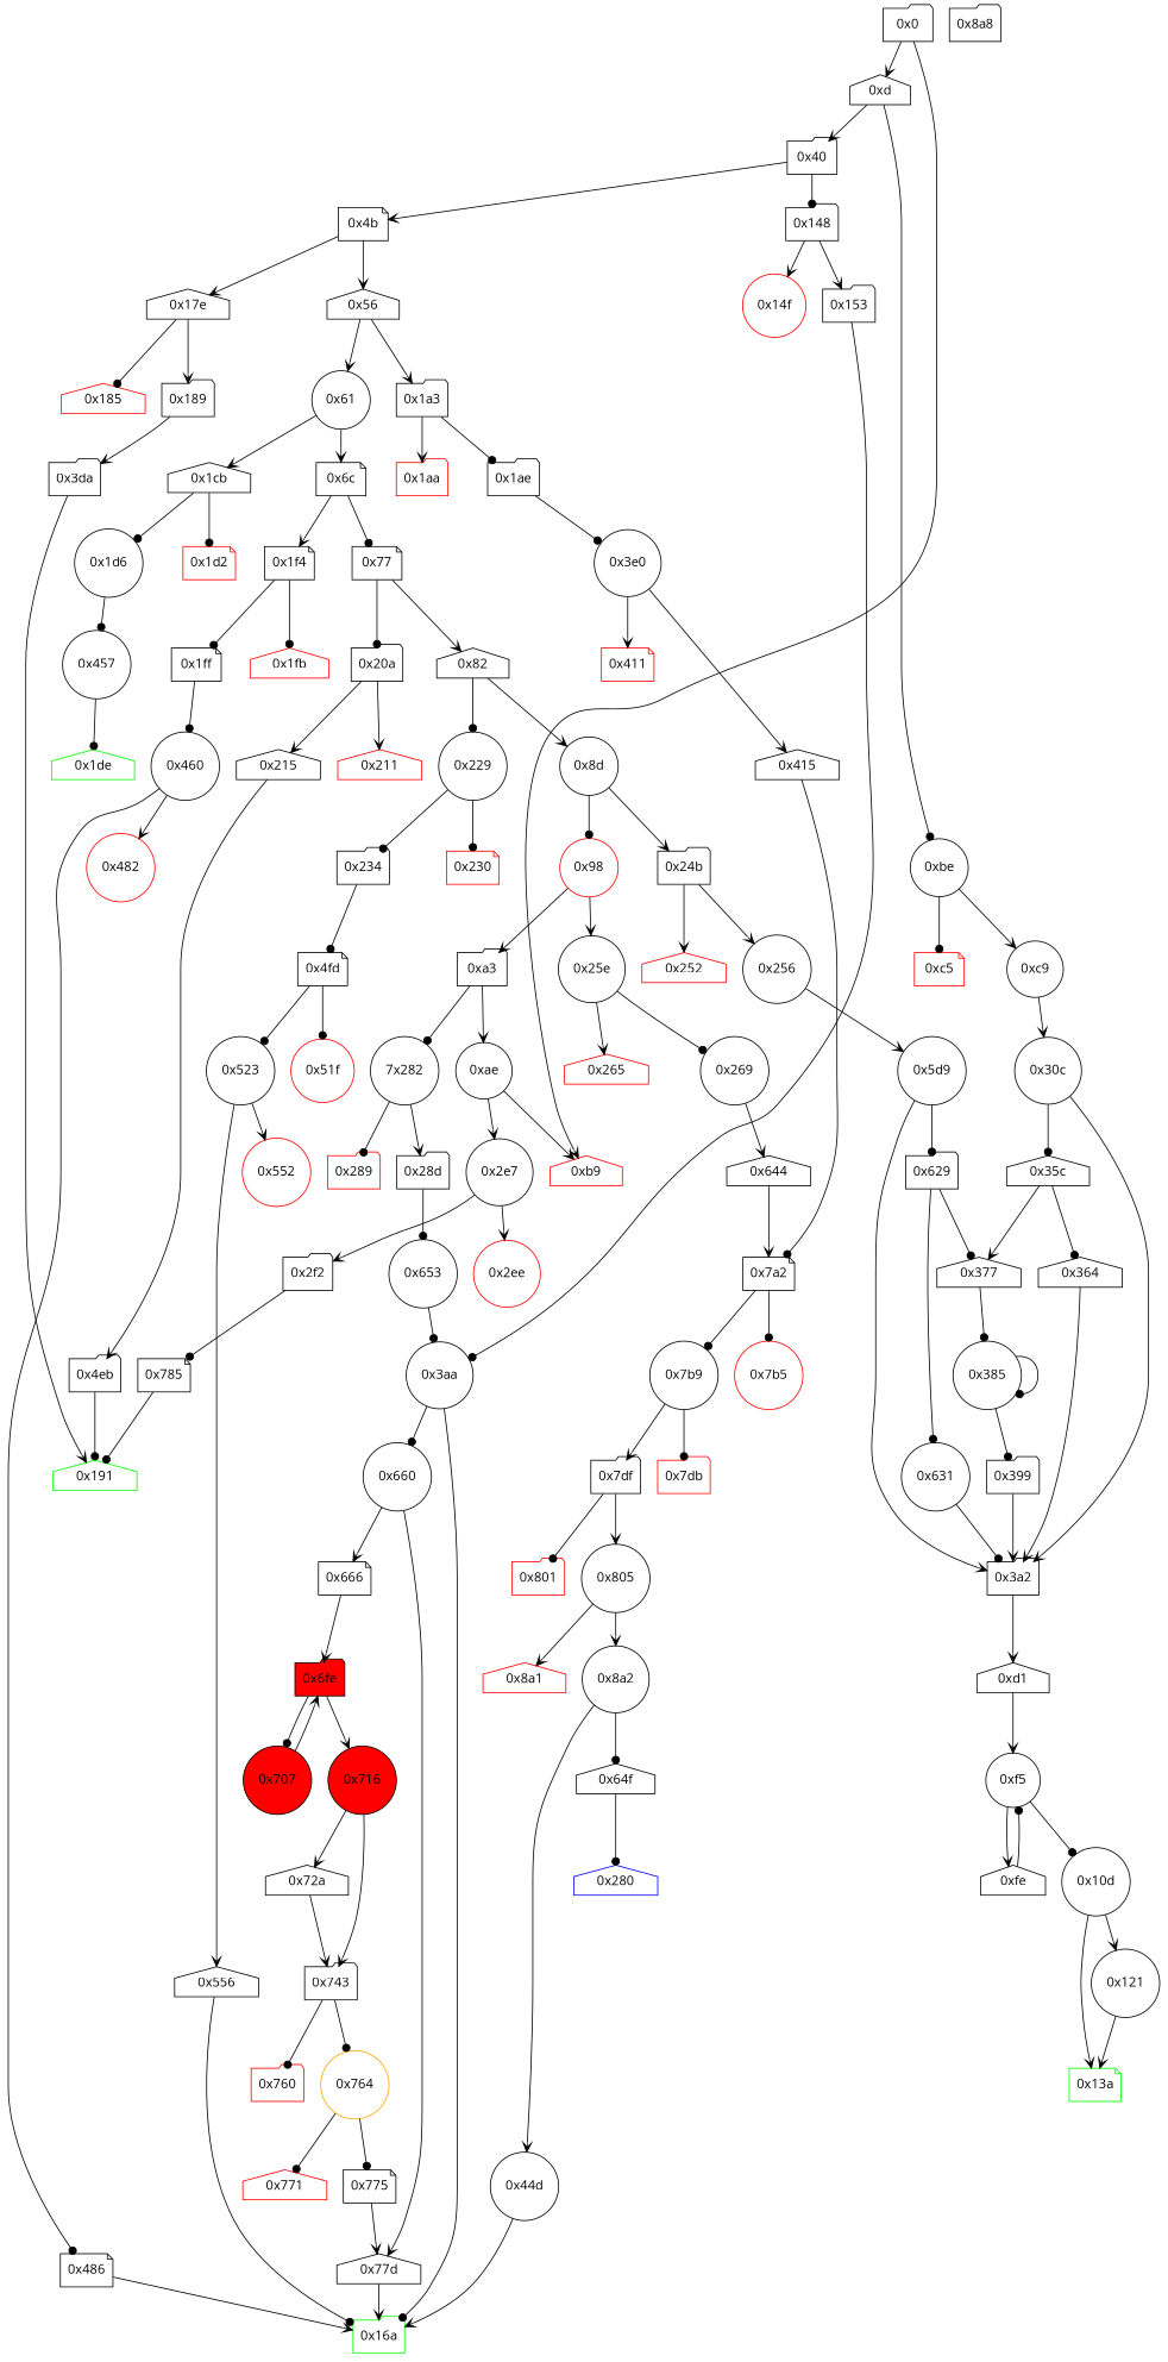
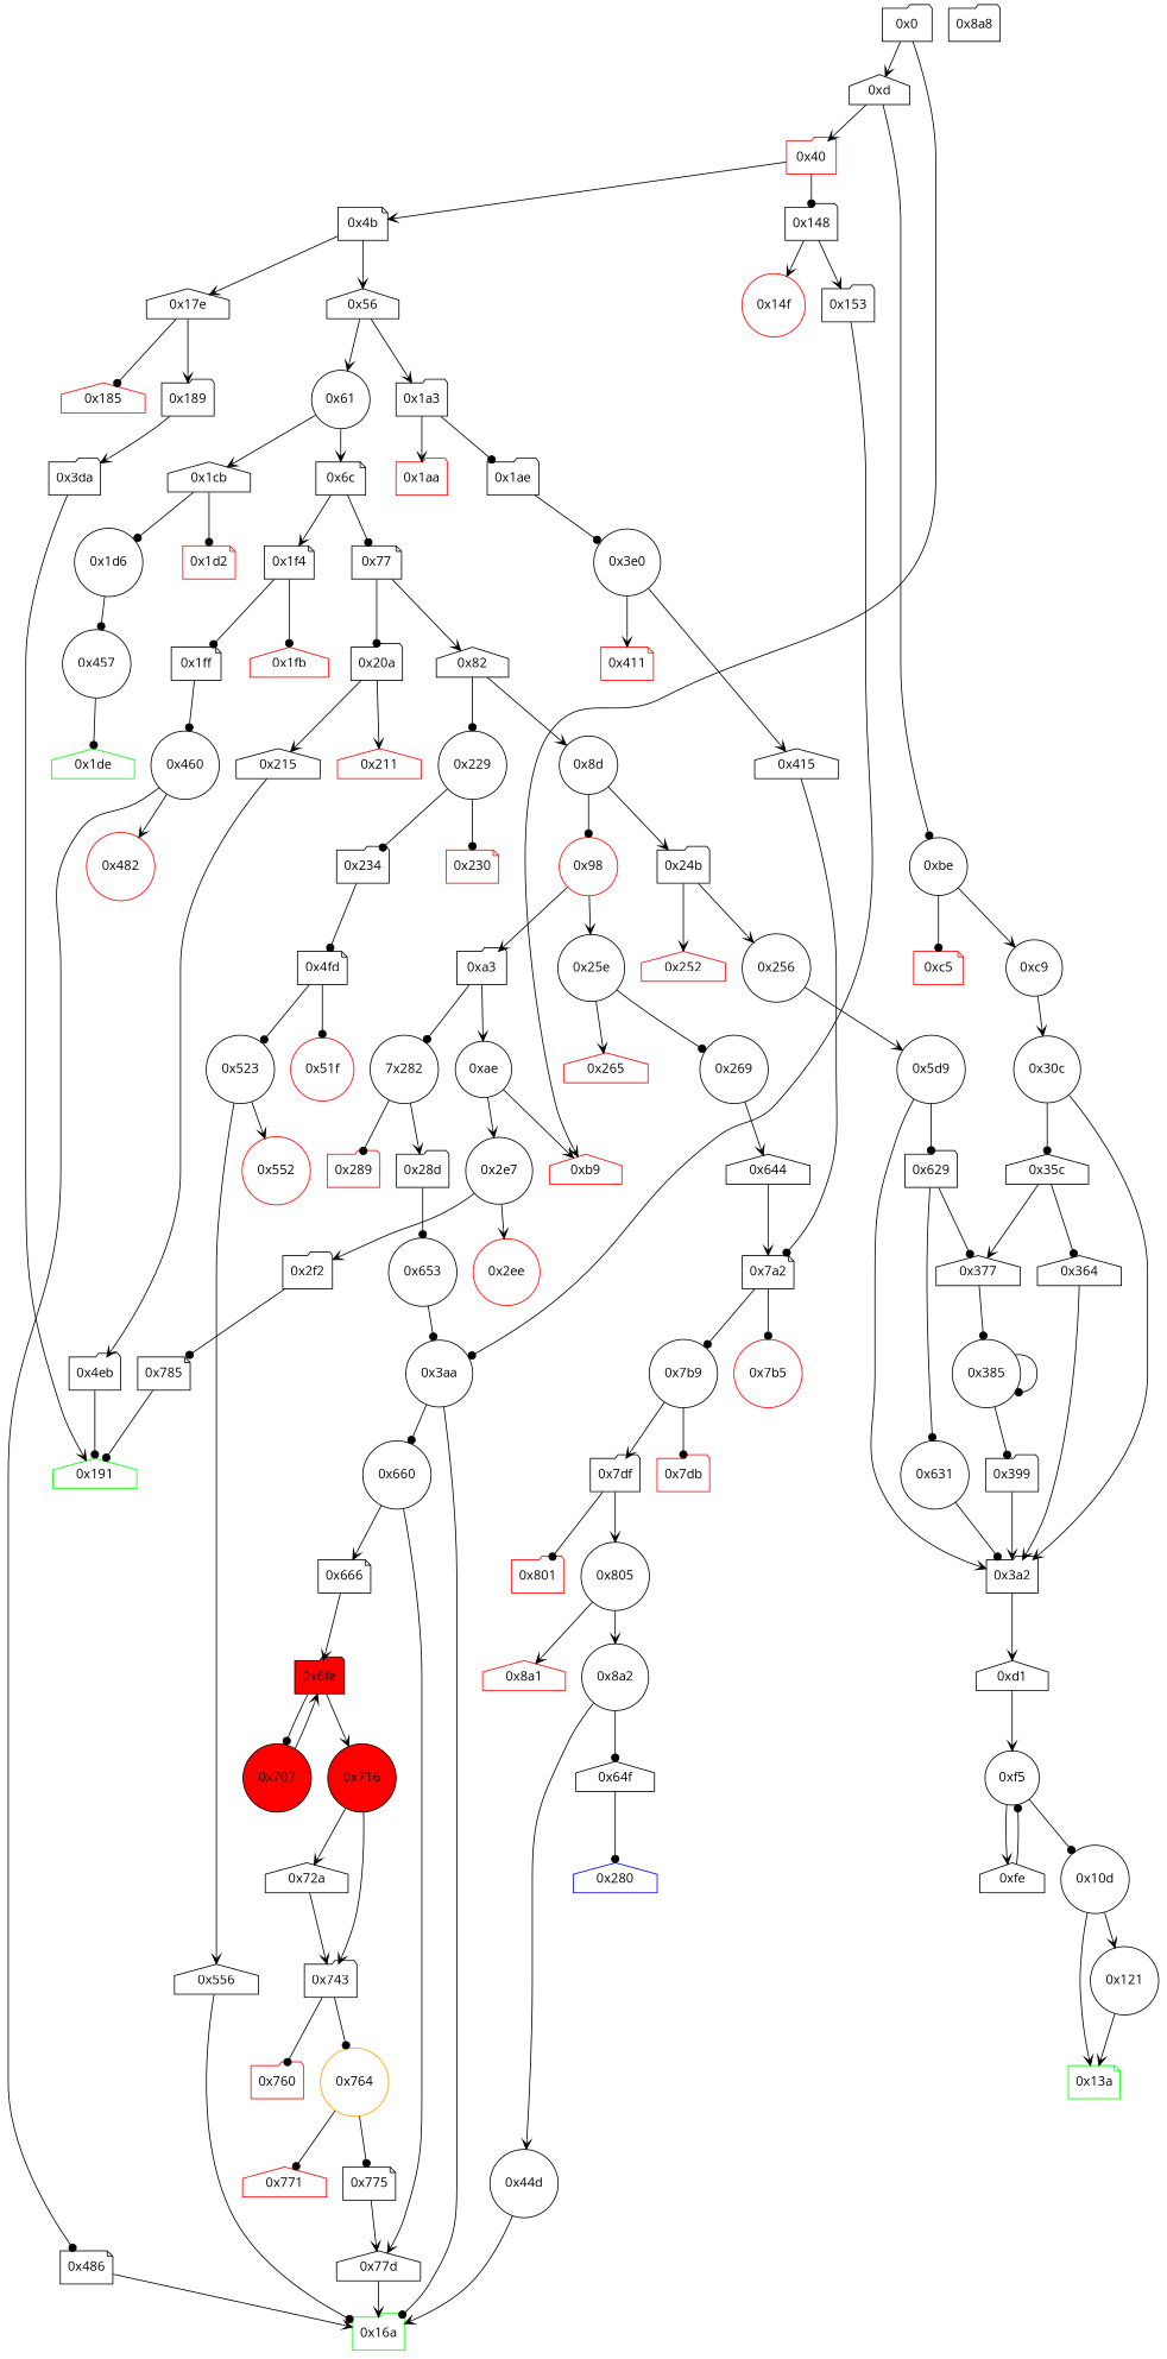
  digraph {
    fontname="Open Sans"
    node [fillcolor=white fontname="Open Sans" shape=circle style=filled]
    edge [arrowhead=vee fontname="Open Sans"]
    "0x16a" [color=green shape=folder]
    "0x44d"
    "0x1d2" [color=red shape=note]
    "0x411" [color=red shape=note]
    "0x743" [shape=folder]
    "0x760" [color=red shape=folder]
    "0x764" [color=orange]
    "0x775" [shape=note]
    "0x771" [color=red shape=house]
    "0x486" [shape=note]
    "0x460"
    "0x482" [color=red]
    "0x8a8" [shape=folder]
    "0x77" [shape=note]
    "0x82" [shape=house]
    "0x20a" [shape=folder]
    "0x229"
    "0x8d"
    "0x211" [color=red shape=house]
    "0x215" [shape=house]
    "0x556" [shape=house]
    "0xfe" [shape=house]
    "0xf5"
    "0x10d"
    "0x121"
    "0x13a" [color=green shape=note]
    "0xc5" [color=red shape=note]
    "0x8a2"
    "0x64f" [shape=house]
    "0x280" [color=blue shape=house]
    "0x77d" [shape=house]
    "0x660"
    "0x666" [shape=note]
    "0x6fe" [fillcolor=red shape=folder]
    "0xb9" [color=red shape=house]
    "0xae"
    "0x2e7"
    "0x2f2" [shape=folder]
    "0x2ee" [color=red]
-   "0x40" [shape=folder]
+   "0x40" [shape=folder color=red]
    "0x148" [shape=folder]
    "0x4b" [shape=note]
    "0x14f" [color=red]
    "0x153" [shape=folder]
    "0x56" [shape=house]
    "0x17e" [shape=house]
    "0x191" [color=green shape=house]
    "0x707" [fillcolor=red]
    "0x716" [fillcolor=red]
    "0x644" [shape=house]
    "0x269"
    "0x7a2" [shape=note]
    "0x1a3" [shape=folder]
    "0x1aa" [color=red shape=folder]
    "0x1ae" [shape=folder]
    "0x3e0"
    "0x72a" [shape=house]
    "0x523"
    "0x552" [color=red]
    "0x3a2" [shape=folder]
    "0x631"
    "0xd1" [shape=house]
    "0x24b" [shape=folder]
    "0x252" [color=red shape=house]
    "0x256"
    "0x5d9"
    "0x265" [color=red shape=house]
    "0x1de" [color=green shape=house]
    "0x457"
    "0x415" [shape=house]
    "0x1cb" [shape=house]
    "0x61"
    "0x6c" [shape=note]
    "0x1d6"
    "0x1f4" [shape=note]
    "0x4fd" [shape=note]
    "0x51f" [color=red]
    "0x629" [shape=folder]
    "0x377" [shape=house]
    "0x385"
    "0x8a1" [color=red shape=house]
    "0xa3" [shape=folder]
    n83 [label="7x282"]
    "0x289" [color=red shape=folder]
    "0x28d" [shape=folder]
    "0x4eb" [shape=folder]
    "0x185" [color=red shape=house]
    "0xbe"
    "0xc9"
    "0x30c"
    "0x230" [color=red shape=note]
    "0x35c" [shape=house]
    "0x399" [shape=folder]
    "0x98" [color=red]
    "0x25e"
    "0x3aa"
    "0x189" [shape=folder]
    "0x3da" [shape=folder]
    "0x7db" [color=red shape=folder]
    "0x0" [shape=folder]
    "0xd" [shape=house]
    "0x234" [shape=folder]
    "0x7b5" [color=red]
    "0x653"
    "0x785" [shape=note]
    "0x805"
    "0x1ff" [shape=note]
    "0x7df" [shape=folder]
    "0x801" [color=red shape=folder]
    "0x7b9"
    "0x364" [shape=house]
    "0x1fb" [color=red shape=house]
    "0x44d" -> "0x16a"
    "0x743" -> "0x760" [arrowhead=dot]
    "0x743" -> "0x764" [arrowhead=dot]
    "0x764" -> "0x775" [arrowhead=dot]
    "0x764" -> "0x771" [arrowhead=dot]
    "0x775" -> "0x77d"
    "0x486" -> "0x16a"
    "0x460" -> "0x486" [arrowhead=dot]
    "0x460" -> "0x482"
    "0x77" -> "0x82"
    "0x77" -> "0x20a" [arrowhead=dot]
    "0x82" -> "0x229" [arrowhead=dot]
    "0x82" -> "0x8d"
    "0x20a" -> "0x211"
    "0x20a" -> "0x215"
    "0x229" -> "0x230" [arrowhead=dot]
    "0x229" -> "0x234" [arrowhead=dot]
    "0x8d" -> "0x24b"
    "0x8d" -> "0x98" [arrowhead=dot]
    "0x215" -> "0x4eb"
    "0x556" -> "0x16a" [arrowhead=dot]
    "0xfe" -> "0xf5" [arrowhead=dot]
    "0xf5" -> "0xfe"
    "0xf5" -> "0x10d" [arrowhead=dot]
    "0x10d" -> "0x121"
    "0x10d" -> "0x13a"
    "0x121" -> "0x13a"
    "0x8a2" -> "0x44d"
    "0x8a2" -> "0x64f" [arrowhead=dot]
    "0x64f" -> "0x280" [arrowhead=dot]
    "0x77d" -> "0x16a"
    "0x660" -> "0x77d"
    "0x660" -> "0x666"
    "0x666" -> "0x6fe"
    "0x6fe" -> "0x707" [arrowhead=dot]
    "0x6fe" -> "0x716"
    "0xae" -> "0xb9"
    "0xae" -> "0x2e7"
    "0x2e7" -> "0x2f2"
    "0x2e7" -> "0x2ee"
    "0x2f2" -> "0x785" [arrowhead=dot]
    "0x40" -> "0x148" [arrowhead=dot]
    "0x40" -> "0x4b"
    "0x148" -> "0x14f"
    "0x148" -> "0x153"
    "0x4b" -> "0x56"
    "0x4b" -> "0x17e"
    "0x153" -> "0x3aa" [arrowhead=dot]
    "0x56" -> "0x1a3"
    "0x56" -> "0x61"
    "0x17e" -> "0x185" [arrowhead=dot]
    "0x17e" -> "0x189"
    "0x707" -> "0x6fe"
    "0x716" -> "0x743"
    "0x716" -> "0x72a"
    "0x644" -> "0x7a2"
    "0x269" -> "0x644"
    "0x7a2" -> "0x7b5" [arrowhead=dot]
    "0x7a2" -> "0x7b9" [arrowhead=dot]
    "0x1a3" -> "0x1aa"
    "0x1a3" -> "0x1ae" [arrowhead=dot]
    "0x1ae" -> "0x3e0" [arrowhead=dot]
    "0x3e0" -> "0x411"
    "0x3e0" -> "0x415"
    "0x72a" -> "0x743"
    "0x523" -> "0x556"
    "0x523" -> "0x552"
    "0x3a2" -> "0xd1"
    "0x631" -> "0x3a2" [arrowhead=dot]
    "0xd1" -> "0xf5"
    "0x24b" -> "0x252"
    "0x24b" -> "0x256"
    "0x256" -> "0x5d9"
    "0x5d9" -> "0x3a2"
    "0x5d9" -> "0x629" [arrowhead=dot]
    "0x457" -> "0x1de" [arrowhead=dot]
    "0x415" -> "0x7a2" [arrowhead=dot]
    "0x1cb" -> "0x1d2" [arrowhead=dot]
    "0x1cb" -> "0x1d6" [arrowhead=dot]
    "0x61" -> "0x1cb"
    "0x61" -> "0x6c"
    "0x6c" -> "0x77" [arrowhead=dot]
    "0x6c" -> "0x1f4"
    "0x1d6" -> "0x457" [arrowhead=dot]
    "0x1f4" -> "0x1ff" [arrowhead=dot]
    "0x1f4" -> "0x1fb" [arrowhead=dot]
    "0x4fd" -> "0x523" [arrowhead=dot]
    "0x4fd" -> "0x51f" [arrowhead=dot]
    "0x629" -> "0x631" [arrowhead=dot]
    "0x629" -> "0x377" [arrowhead=dot]
    "0x377" -> "0x385" [arrowhead=dot]
    "0x385" -> "0x385" [arrowhead=dot]
    "0x385" -> "0x399" [arrowhead=dot]
    "0xa3" -> "0xae"
    "0xa3" -> n83 [arrowhead=dot]
    n83 -> "0x289" [arrowhead=dot]
    n83 -> "0x28d"
    "0x28d" -> "0x653" [arrowhead=dot]
    "0x4eb" -> "0x191" [arrowhead=dot]
    "0xbe" -> "0xc5" [arrowhead=dot]
    "0xbe" -> "0xc9"
    "0xc9" -> "0x30c"
    "0x30c" -> "0x3a2"
    "0x30c" -> "0x35c" [arrowhead=dot]
    "0x35c" -> "0x377"
    "0x35c" -> "0x364" [arrowhead=dot]
    "0x399" -> "0x3a2"
    "0x98" -> "0xa3"
    "0x98" -> "0x25e"
    "0x25e" -> "0x269" [arrowhead=dot]
    "0x25e" -> "0x265"
    "0x3aa" -> "0x16a" [arrowhead=dot]
    "0x3aa" -> "0x660" [arrowhead=dot]
    "0x189" -> "0x3da"
    "0x3da" -> "0x191"
    "0x0" -> "0xb9"
    "0x0" -> "0xd"
    "0xd" -> "0x40"
    "0xd" -> "0xbe" [arrowhead=dot]
    "0x234" -> "0x4fd" [arrowhead=dot]
    "0x653" -> "0x3aa" [arrowhead=dot]
    "0x785" -> "0x191" [arrowhead=dot]
    "0x805" -> "0x8a2"
    "0x805" -> "0x8a1"
    "0x1ff" -> "0x460" [arrowhead=dot]
    "0x7df" -> "0x805"
    "0x7df" -> "0x801" [arrowhead=dot]
    "0x7b9" -> "0x7db" [arrowhead=dot]
    "0x7b9" -> "0x7df"
    "0x364" -> "0x3a2"
  }
